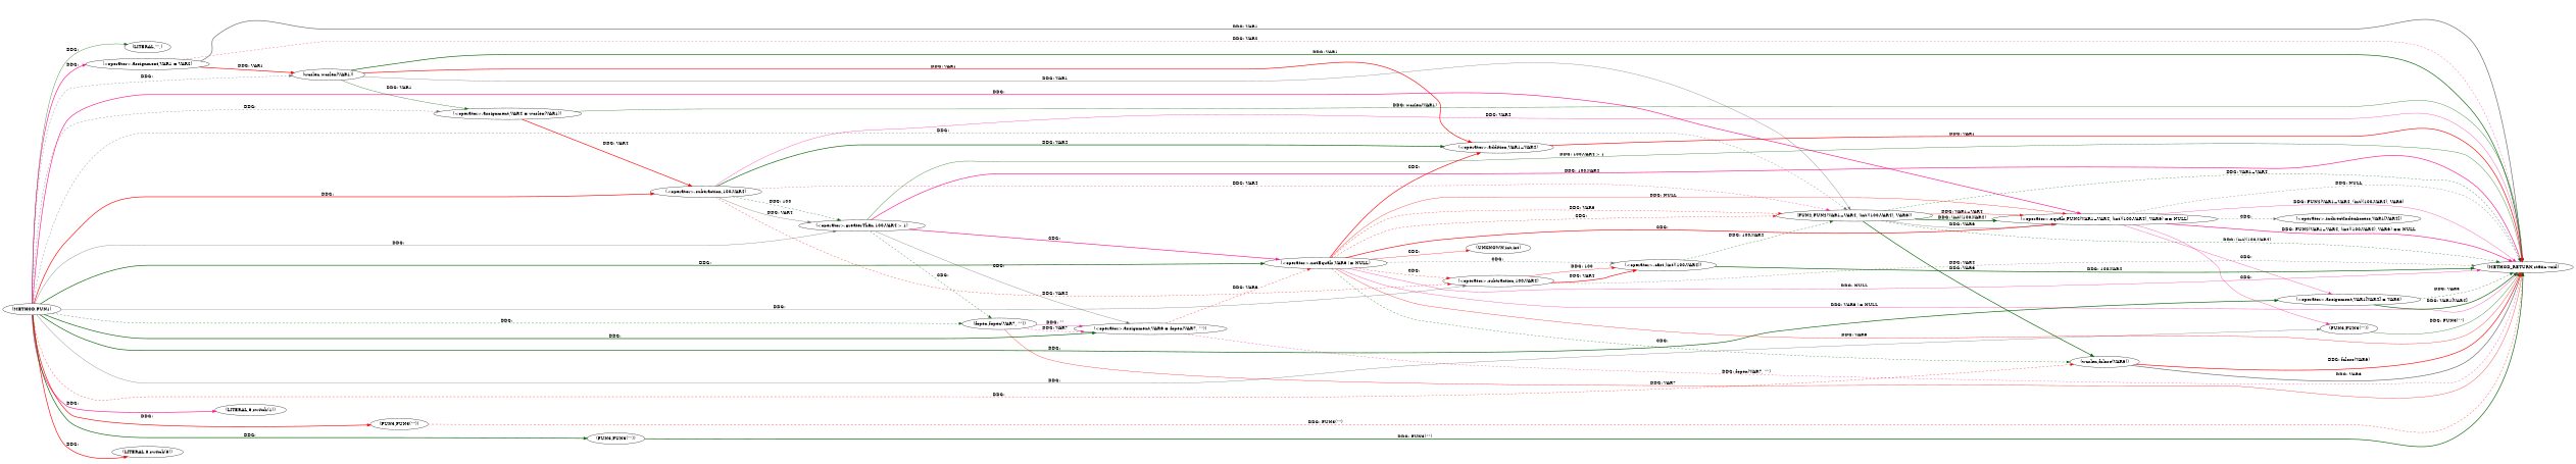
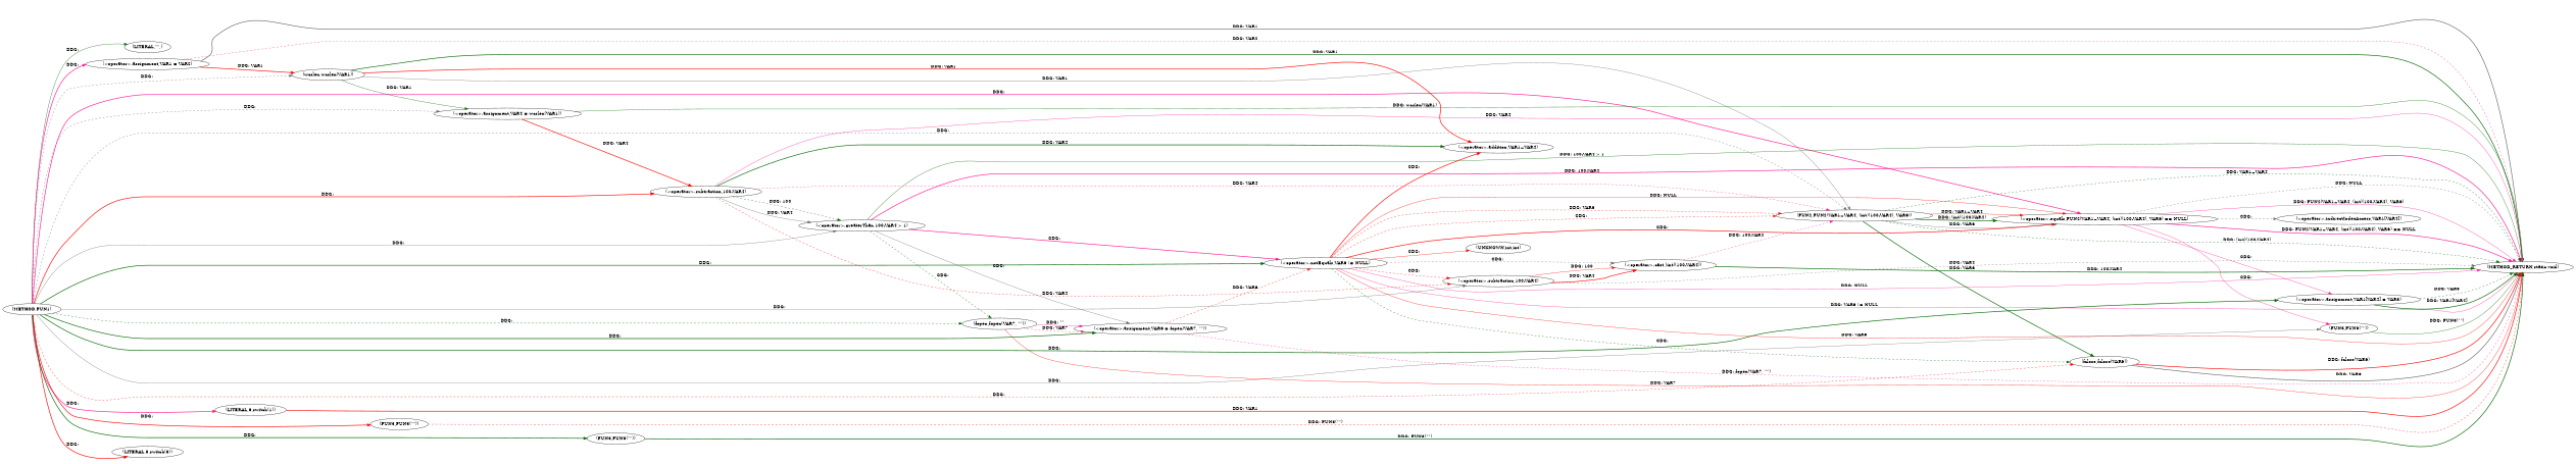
  digraph {
    rankdir=LR
    edge [color=darkgreen style=bold]
    n1 [label="(METHOD,FUN1)"]
    n2 [label="(LITERAL,\"\",)"]
    n3 [label="(<operator>.assignment,VAR1 = VAR2)"]
    n4 [label="(LITERAL,6,switch(1))"]
    n5 [label="(<operator>.assignment,VAR4 = wcslen(VAR1))"]
    n6 [label="(wcslen,wcslen(VAR1))"]
    n7 [label="(<operator>.greaterThan,100-VAR4 > 1)"]
    n8 [label="(<operator>.subtraction,100-VAR4)"]
    n9 [label="(<operator>.assignment,VAR6 = fopen(VAR7, \"\"))"]
    n10 [label="(fopen,fopen(VAR7, \"\"))"]
    n11 [label="(<operator>.notEquals,VAR6 != NULL)"]
    n12 [label="(<operator>.equals,FUN2(VAR1+VAR4, (int)(100-VAR4), VAR6) == NULL)"]
    n13 [label="(FUN2,FUN2(VAR1+VAR4, (int)(100-VAR4), VAR6))"]
    n14 [label="(<operator>.subtraction,100-VAR4)"]
    n15 [label="(FUN3,FUN3(\"\"))"]
    n16 [label="(<operator>.assignment,VAR1[VAR4] = VAR3)"]
-   n17 [label="(wcslen,fclose(VAR6))"]
+   n17 [label="(fclose,fclose(VAR6))"]
    n18 [label="(FUN3,FUN3(\"\"))"]
    n19 [label="(LITERAL,8,switch(8))"]
    n20 [label="(FUN3,FUN3(\"\"))"]
    n21 [label="(METHOD_RETURN,static void)"]
    n22 [label="(<operator>.addition,VAR1+VAR4)"]
    n23 [label="(<operator>.cast,(int)(100-VAR4))"]
    n24 [label="(UNKNOWN,int,int)"]
    n25 [label="(<operator>.indirectIndexAccess,VAR1[VAR4])"]
    n1 -> n2 [label="DDG: " style=solid]
    n1 -> n3 [color=deeppink label="DDG: "]
    n1 -> n4 [color=deeppink label="DDG: "]
    n1 -> n5 [color=gray40 label="DDG: " style=dashed]
    n1 -> n6 [color=gray40 label="DDG: " style=dashed]
    n1 -> n7 [color=gray40 label="DDG: " style=solid]
    n1 -> n8 [color=red label="DDG: "]
    n1 -> n9 [label="DDG: "]
    n1 -> n10 [label="DDG: " style=dashed]
    n1 -> n11 [label="DDG: "]
    n1 -> n12 [color=deeppink label="DDG: "]
    n1 -> n13 [color=gray40 label="DDG: " style=dashed]
    n1 -> n14 [color=gray40 label="DDG: " style=solid]
    n1 -> n15 [color=gray40 label="DDG: " style=solid]
    n1 -> n16 [label="DDG: "]
    n1 -> n17 [color=red label="DDG: " style=dashed]
    n1 -> n18 [color=red label="DDG: "]
    n1 -> n19 [color=red label="DDG: "]
    n1 -> n20 [label="DDG: "]
    n3 -> n6 [color=red label="DDG: VAR1"]
    n3 -> n21 [color=gray40 label="DDG: VAR1"]
    n3 -> n21 [color=deeppink label="DDG: VAR2" style=dashed]
    n5 -> n8 [color=red label="DDG: VAR4"]
    n5 -> n21 [label="DDG: wcslen(VAR1)" style=solid]
    n6 -> n5 [label="DDG: VAR1" style=solid]
    n6 -> n13 [color=gray40 label="DDG: VAR1" style=solid]
    n6 -> n21 [label="DDG: VAR1"]
    n6 -> n22 [color=red label="DDG: VAR1"]
    n7 -> n9 [color=gray40 label="CDG: " style=solid]
    n7 -> n10 [label="CDG: " style=dashed]
    n7 -> n11 [color=deeppink label="CDG: "]
    n7 -> n21 [label="DDG: 100-VAR4 > 1" style=solid]
    n7 -> n21 [color=deeppink label="DDG: 100-VAR4"]
    n8 -> n7 [label="DDG: 100" style=dashed]
    n8 -> n7 [color=gray40 label="DDG: VAR4" style=solid]
    n8 -> n13 [color=deeppink label="DDG: VAR4" style=dashed]
    n8 -> n14 [color=red label="DDG: VAR4" style=dashed]
    n8 -> n21 [color=deeppink label="DDG: VAR4" style=solid]
    n8 -> n22 [label="DDG: VAR4"]
    n9 -> n11 [color=red label="DDG: VAR6" style=dashed]
    n9 -> n21 [color=deeppink label="DDG: fopen(VAR7, \"\")" style=dashed]
    n10 -> n9 [color=deeppink label="DDG: VAR7" style=dashed]
    n10 -> n9 [color=deeppink label="DDG: \"\"" style=solid]
    n10 -> n21 [color=red label="DDG: VAR7" style=solid]
    n11 -> n12 [color=red label="DDG: NULL" style=solid]
    n11 -> n12 [color=red label="CDG: "]
    n11 -> n13 [color=red label="DDG: VAR6" style=dashed]
    n11 -> n13 [color=red label="CDG: " style=dashed]
    n11 -> n14 [color=red label="CDG: " style=dashed]
    n11 -> n17 [label="CDG: " style=dashed]
    n11 -> n21 [color=deeppink label="DDG: NULL" style=solid]
    n11 -> n21 [color=deeppink label="DDG: VAR6 != NULL" style=solid]
    n11 -> n21 [color=red label="DDG: VAR6" style=solid]
    n11 -> n22 [color=red label="CDG: "]
    n11 -> n23 [color=gray40 label="CDG: " style=dashed]
    n11 -> n24 [color=red label="CDG: " style=solid]
    n12 -> n15 [color=deeppink label="CDG: " style=solid]
    n12 -> n16 [color=deeppink label="CDG: " style=solid]
    n12 -> n21 [color=deeppink label="DDG: FUN2(VAR1+VAR4, (int)(100-VAR4), VAR6) == NULL"]
    n12 -> n21 [color=gray40 label="DDG: NULL" style=dashed]
    n12 -> n21 [color=deeppink label="DDG: FUN2(VAR1+VAR4, (int)(100-VAR4), VAR6)" style=solid]
    n12 -> n25 [color=gray40 label="CDG: " style=dashed]
    n13 -> n12 [color=red label="DDG: VAR1+VAR4" style=solid]
    n13 -> n12 [label="DDG: (int)(100-VAR4)"]
    n13 -> n12 [color=gray40 label="DDG: VAR6" style=solid]
    n13 -> n17 [label="DDG: VAR6"]
    n13 -> n21 [label="DDG: (int)(100-VAR4)" style=dashed]
    n13 -> n21 [label="DDG: VAR1+VAR4" style=dashed]
    n14 -> n21 [color=gray40 label="DDG: VAR4" style=dashed]
    n14 -> n23 [color=red label="DDG: 100" style=solid]
    n14 -> n23 [color=red label="DDG: VAR4"]
    n15 -> n21 [label="DDG: FUN3(\"\")" style=solid]
    n16 -> n21 [label="DDG: VAR1[VAR4]"]
    n16 -> n21 [label="DDG: VAR3" style=dashed]
    n17 -> n21 [color=gray40 label="DDG: VAR6"]
    n17 -> n21 [color=red label="DDG: fclose(VAR6)"]
    n18 -> n21 [color=red label="DDG: FUN3(\"\")" style=dashed]
    n20 -> n21 [label="DDG: FUN3(\"\")"]
-   n22 -> n21 [color=red label="DDG: VAR1"]
-   n23 -> n13 [label="DDG: 100-VAR4" style=dashed]
+   n4 -> n21 [color=red label="DDG: VAR1"]
+   n23 -> n13 [color=deeppink label="DDG: 100-VAR4" style=dashed]
    n23 -> n21 [label="DDG: 100-VAR4"]
  }
